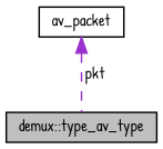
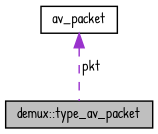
  digraph {
    fontname="Patrick Hand"
    node [color=black fontname="Patrick Hand" fontsize=10 shape=record style=filled]
-   n1 [fillcolor=grey75 fontcolor=black height=0.2 label="demux::type_av_type" width=0.4]
+   n1 [fillcolor=grey75 fontcolor=black height=0.2 label="demux::type_av_packet" width=0.4]
    n2 [fillcolor=white height=0.2 label=av_packet width=0.4]
    n2 -> n1 [color=darkorchid3 dir=back fontname="Patrick Hand" fontsize=10 label=" pkt" labelfontname=Helvetica labelfontsize=10 style=dashed]
  }
